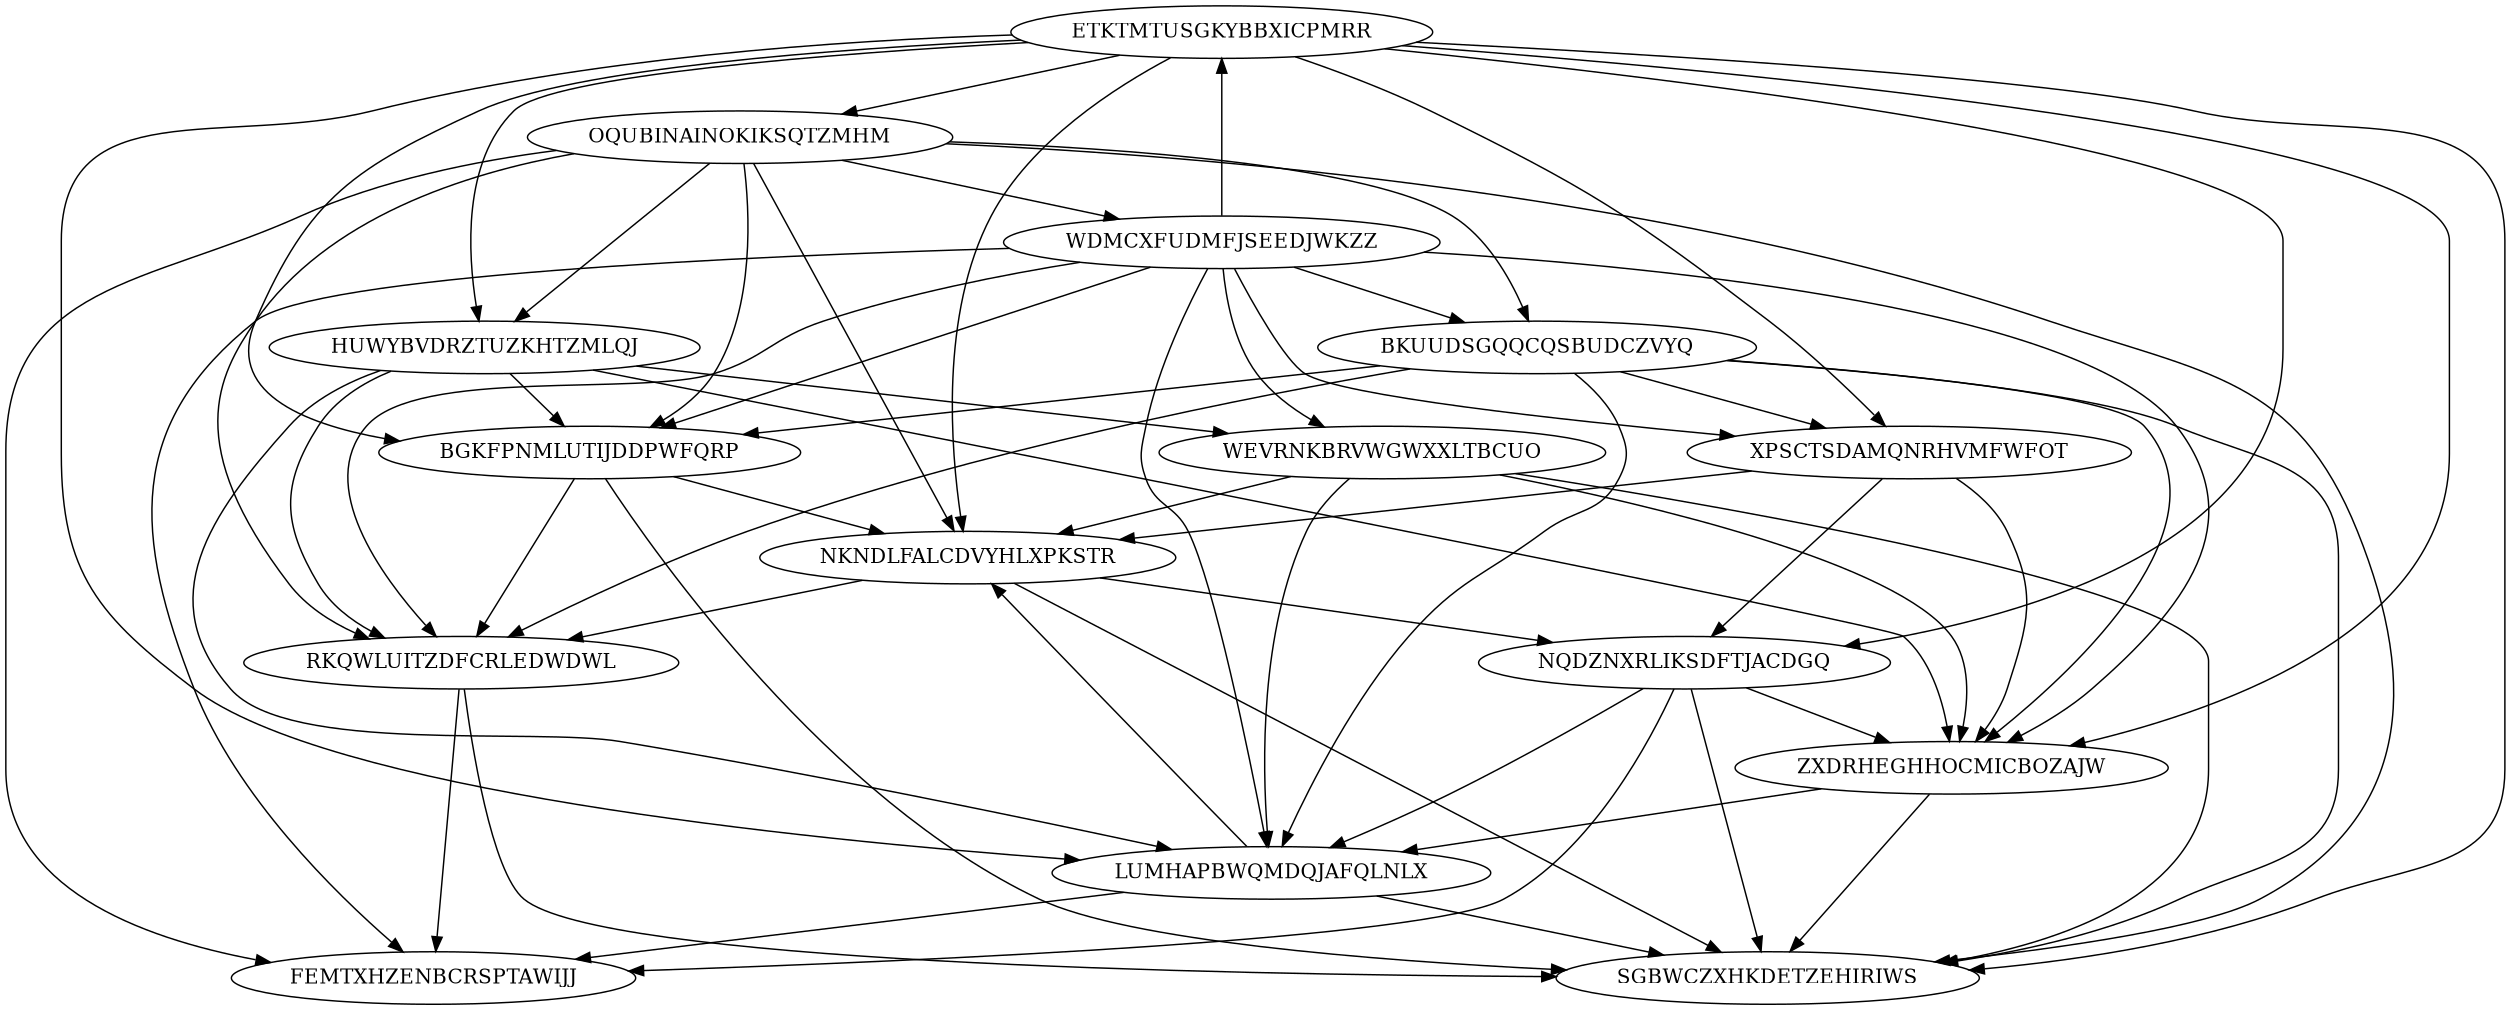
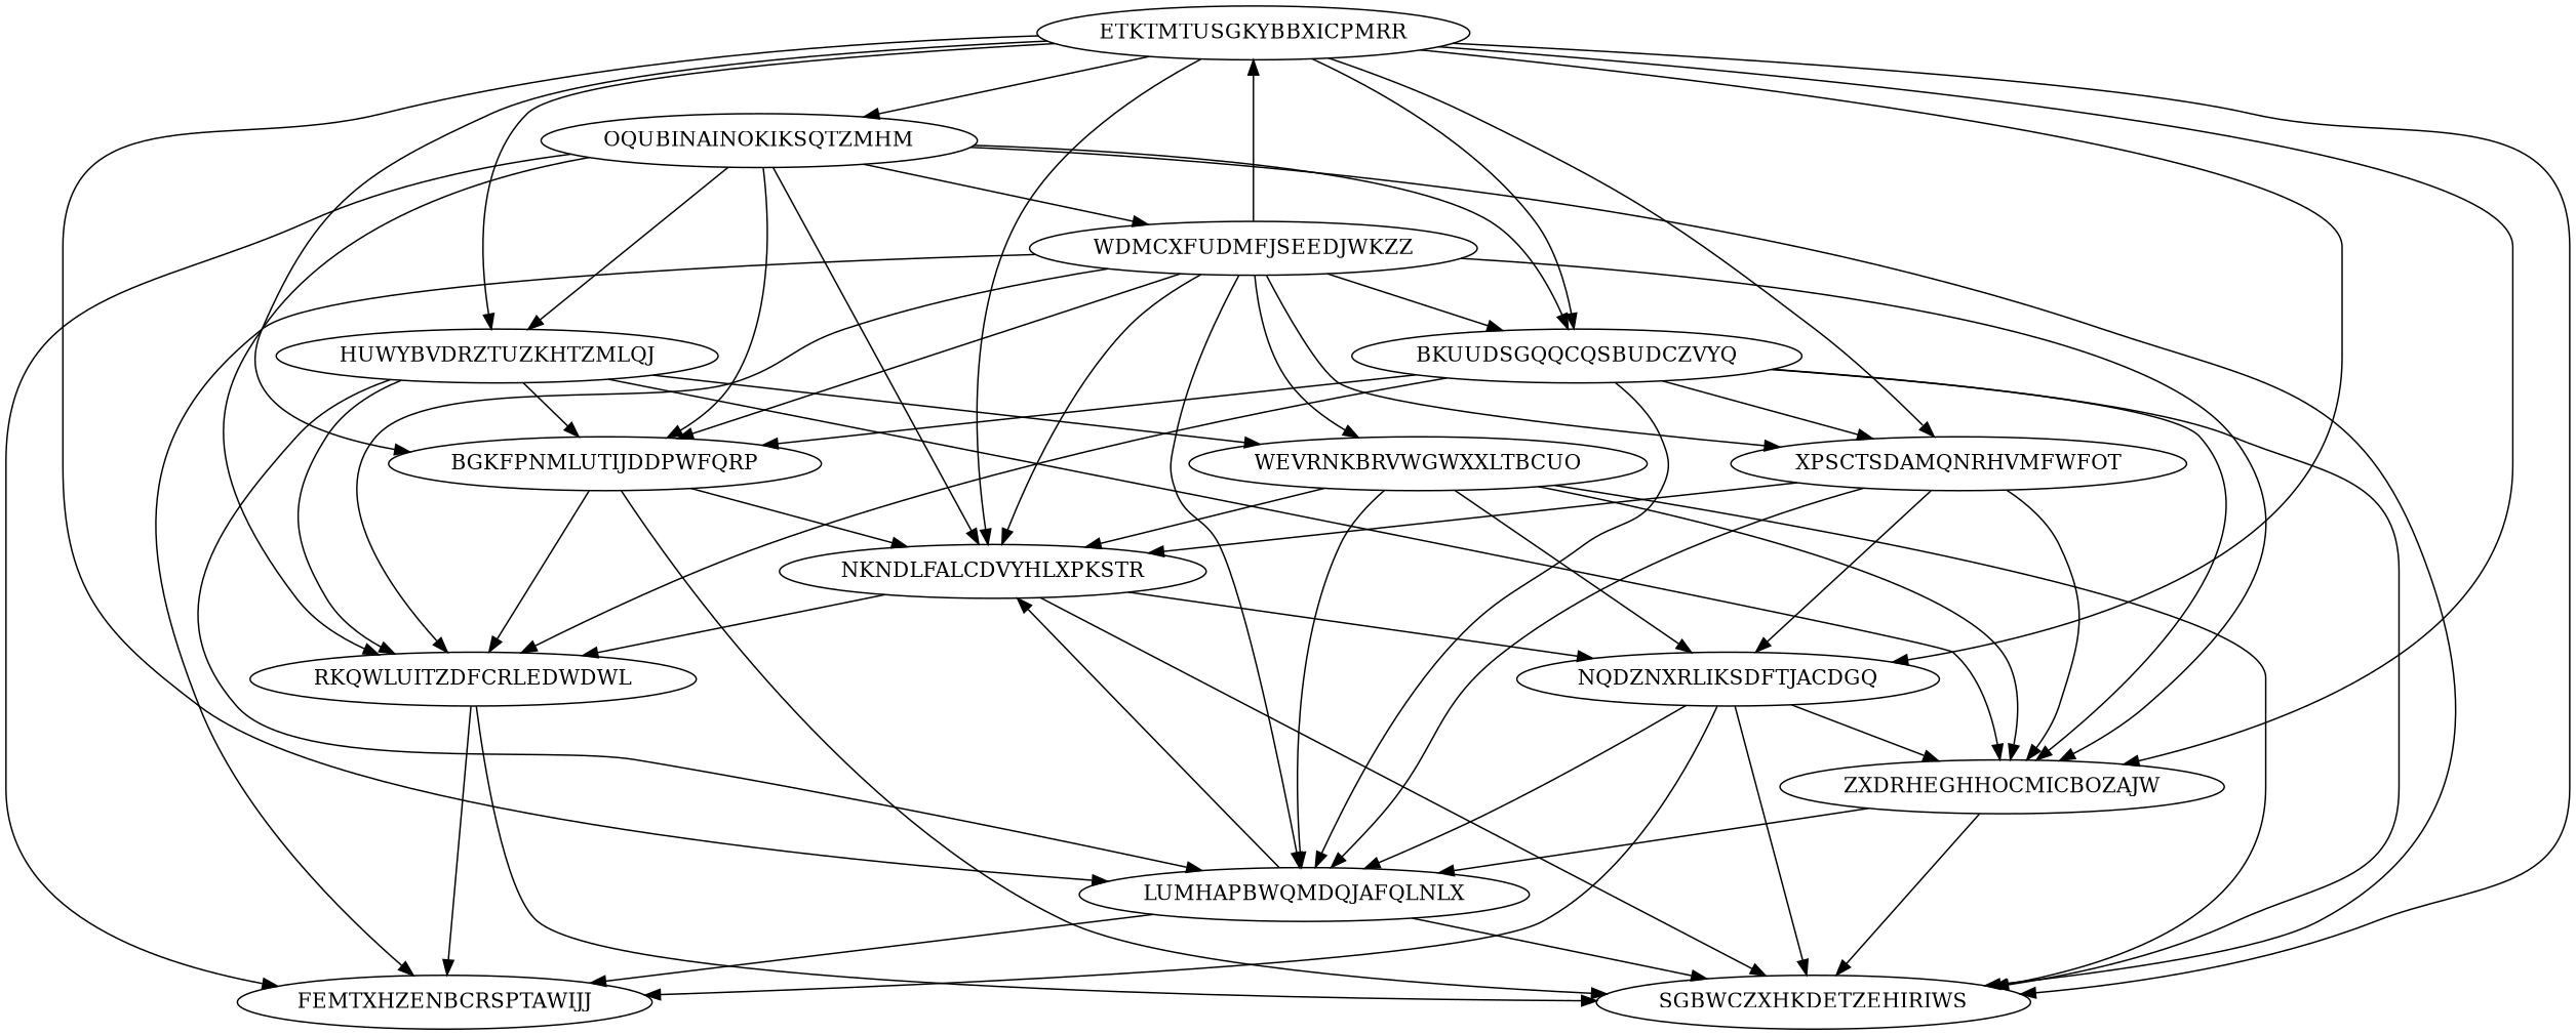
  digraph {
    node [Weight=14]
    edge [Weight=20]
    ETKTMTUSGKYBBXICPMRR [Weight=19]
    OQUBINAINOKIKSQTZMHM [Weight=15]
    HUWYBVDRZTUZKHTZMLQJ
    BKUUDSGQQCQSBUDCZVYQ [Weight=11]
    BGKFPNMLUTIJDDPWFQRP [Weight=19]
    XPSCTSDAMQNRHVMFWFOT [Weight=12]
    NQDZNXRLIKSDFTJACDGQ [Weight=10]
    ZXDRHEGHHOCMICBOZAJW [Weight=12]
    LUMHAPBWQMDQJAFQLNLX
    NKNDLFALCDVYHLXPKSTR [Weight=11]
    SGBWCZXHKDETZEHIRIWS [Weight=19]
    WDMCXFUDMFJSEEDJWKZZ [Weight=18]
    RKQWLUITZDFCRLEDWDWL
    FEMTXHZENBCRSPTAWIJJ
    WEVRNKBRVWGWXXLTBCUO [Weight=10]
    ETKTMTUSGKYBBXICPMRR -> OQUBINAINOKIKSQTZMHM [Weight=17]
    ETKTMTUSGKYBBXICPMRR -> HUWYBVDRZTUZKHTZMLQJ
+   ETKTMTUSGKYBBXICPMRR -> BKUUDSGQQCQSBUDCZVYQ [Weight=10]
    ETKTMTUSGKYBBXICPMRR -> BGKFPNMLUTIJDDPWFQRP [Weight=12]
    ETKTMTUSGKYBBXICPMRR -> XPSCTSDAMQNRHVMFWFOT [Weight=17]
    ETKTMTUSGKYBBXICPMRR -> NQDZNXRLIKSDFTJACDGQ [Weight=13]
    ETKTMTUSGKYBBXICPMRR -> ZXDRHEGHHOCMICBOZAJW
    ETKTMTUSGKYBBXICPMRR -> LUMHAPBWQMDQJAFQLNLX [Weight=19]
    ETKTMTUSGKYBBXICPMRR -> NKNDLFALCDVYHLXPKSTR [Weight=15]
    ETKTMTUSGKYBBXICPMRR -> SGBWCZXHKDETZEHIRIWS [Weight=16]
    OQUBINAINOKIKSQTZMHM -> HUWYBVDRZTUZKHTZMLQJ [Weight=19]
    OQUBINAINOKIKSQTZMHM -> BKUUDSGQQCQSBUDCZVYQ [Weight=18]
    OQUBINAINOKIKSQTZMHM -> BGKFPNMLUTIJDDPWFQRP [Weight=12]
    OQUBINAINOKIKSQTZMHM -> NKNDLFALCDVYHLXPKSTR [Weight=12]
    OQUBINAINOKIKSQTZMHM -> SGBWCZXHKDETZEHIRIWS [Weight=17]
    OQUBINAINOKIKSQTZMHM -> WDMCXFUDMFJSEEDJWKZZ [Weight=19]
    OQUBINAINOKIKSQTZMHM -> RKQWLUITZDFCRLEDWDWL [Weight=10]
    OQUBINAINOKIKSQTZMHM -> FEMTXHZENBCRSPTAWIJJ [Weight=19]
    HUWYBVDRZTUZKHTZMLQJ -> BGKFPNMLUTIJDDPWFQRP
    HUWYBVDRZTUZKHTZMLQJ -> ZXDRHEGHHOCMICBOZAJW [Weight=15]
    HUWYBVDRZTUZKHTZMLQJ -> LUMHAPBWQMDQJAFQLNLX [Weight=19]
    HUWYBVDRZTUZKHTZMLQJ -> RKQWLUITZDFCRLEDWDWL [Weight=18]
    HUWYBVDRZTUZKHTZMLQJ -> WEVRNKBRVWGWXXLTBCUO
    BKUUDSGQQCQSBUDCZVYQ -> BGKFPNMLUTIJDDPWFQRP [Weight=18]
    BKUUDSGQQCQSBUDCZVYQ -> XPSCTSDAMQNRHVMFWFOT [Weight=17]
    BKUUDSGQQCQSBUDCZVYQ -> ZXDRHEGHHOCMICBOZAJW
    BKUUDSGQQCQSBUDCZVYQ -> LUMHAPBWQMDQJAFQLNLX [Weight=16]
    BKUUDSGQQCQSBUDCZVYQ -> SGBWCZXHKDETZEHIRIWS [Weight=16]
    BKUUDSGQQCQSBUDCZVYQ -> RKQWLUITZDFCRLEDWDWL
    BGKFPNMLUTIJDDPWFQRP -> NKNDLFALCDVYHLXPKSTR [Weight=11]
    BGKFPNMLUTIJDDPWFQRP -> SGBWCZXHKDETZEHIRIWS [Weight=12]
    BGKFPNMLUTIJDDPWFQRP -> RKQWLUITZDFCRLEDWDWL [Weight=16]
    XPSCTSDAMQNRHVMFWFOT -> NQDZNXRLIKSDFTJACDGQ [Weight=19]
    XPSCTSDAMQNRHVMFWFOT -> ZXDRHEGHHOCMICBOZAJW [Weight=17]
+   XPSCTSDAMQNRHVMFWFOT -> LUMHAPBWQMDQJAFQLNLX [Weight=12]
    XPSCTSDAMQNRHVMFWFOT -> NKNDLFALCDVYHLXPKSTR [Weight=17]
    NQDZNXRLIKSDFTJACDGQ -> ZXDRHEGHHOCMICBOZAJW [Weight=13]
    NQDZNXRLIKSDFTJACDGQ -> LUMHAPBWQMDQJAFQLNLX [Weight=14]
    NQDZNXRLIKSDFTJACDGQ -> SGBWCZXHKDETZEHIRIWS [Weight=14]
    NQDZNXRLIKSDFTJACDGQ -> FEMTXHZENBCRSPTAWIJJ [Weight=13]
    ZXDRHEGHHOCMICBOZAJW -> LUMHAPBWQMDQJAFQLNLX
    ZXDRHEGHHOCMICBOZAJW -> SGBWCZXHKDETZEHIRIWS [Weight=12]
    LUMHAPBWQMDQJAFQLNLX -> NKNDLFALCDVYHLXPKSTR [Weight=13]
    LUMHAPBWQMDQJAFQLNLX -> SGBWCZXHKDETZEHIRIWS [Weight=12]
    LUMHAPBWQMDQJAFQLNLX -> FEMTXHZENBCRSPTAWIJJ [Weight=10]
    NKNDLFALCDVYHLXPKSTR -> NQDZNXRLIKSDFTJACDGQ [Weight=18]
    NKNDLFALCDVYHLXPKSTR -> SGBWCZXHKDETZEHIRIWS [Weight=18]
    NKNDLFALCDVYHLXPKSTR -> RKQWLUITZDFCRLEDWDWL [Weight=10]
    WDMCXFUDMFJSEEDJWKZZ -> ETKTMTUSGKYBBXICPMRR [Weight=13]
    WDMCXFUDMFJSEEDJWKZZ -> BKUUDSGQQCQSBUDCZVYQ [Weight=15]
    WDMCXFUDMFJSEEDJWKZZ -> BGKFPNMLUTIJDDPWFQRP [Weight=15]
    WDMCXFUDMFJSEEDJWKZZ -> XPSCTSDAMQNRHVMFWFOT [Weight=16]
    WDMCXFUDMFJSEEDJWKZZ -> ZXDRHEGHHOCMICBOZAJW [Weight=16]
    WDMCXFUDMFJSEEDJWKZZ -> LUMHAPBWQMDQJAFQLNLX [Weight=16]
+   WDMCXFUDMFJSEEDJWKZZ -> NKNDLFALCDVYHLXPKSTR [Weight=10]
    WDMCXFUDMFJSEEDJWKZZ -> RKQWLUITZDFCRLEDWDWL [Weight=18]
    WDMCXFUDMFJSEEDJWKZZ -> FEMTXHZENBCRSPTAWIJJ [Weight=16]
    WDMCXFUDMFJSEEDJWKZZ -> WEVRNKBRVWGWXXLTBCUO [Weight=13]
    RKQWLUITZDFCRLEDWDWL -> SGBWCZXHKDETZEHIRIWS [Weight=15]
    RKQWLUITZDFCRLEDWDWL -> FEMTXHZENBCRSPTAWIJJ [Weight=17]
+   WEVRNKBRVWGWXXLTBCUO -> NQDZNXRLIKSDFTJACDGQ
    WEVRNKBRVWGWXXLTBCUO -> ZXDRHEGHHOCMICBOZAJW [Weight=15]
    WEVRNKBRVWGWXXLTBCUO -> LUMHAPBWQMDQJAFQLNLX [Weight=13]
    WEVRNKBRVWGWXXLTBCUO -> NKNDLFALCDVYHLXPKSTR [Weight=18]
    WEVRNKBRVWGWXXLTBCUO -> SGBWCZXHKDETZEHIRIWS [Weight=14]
  }
